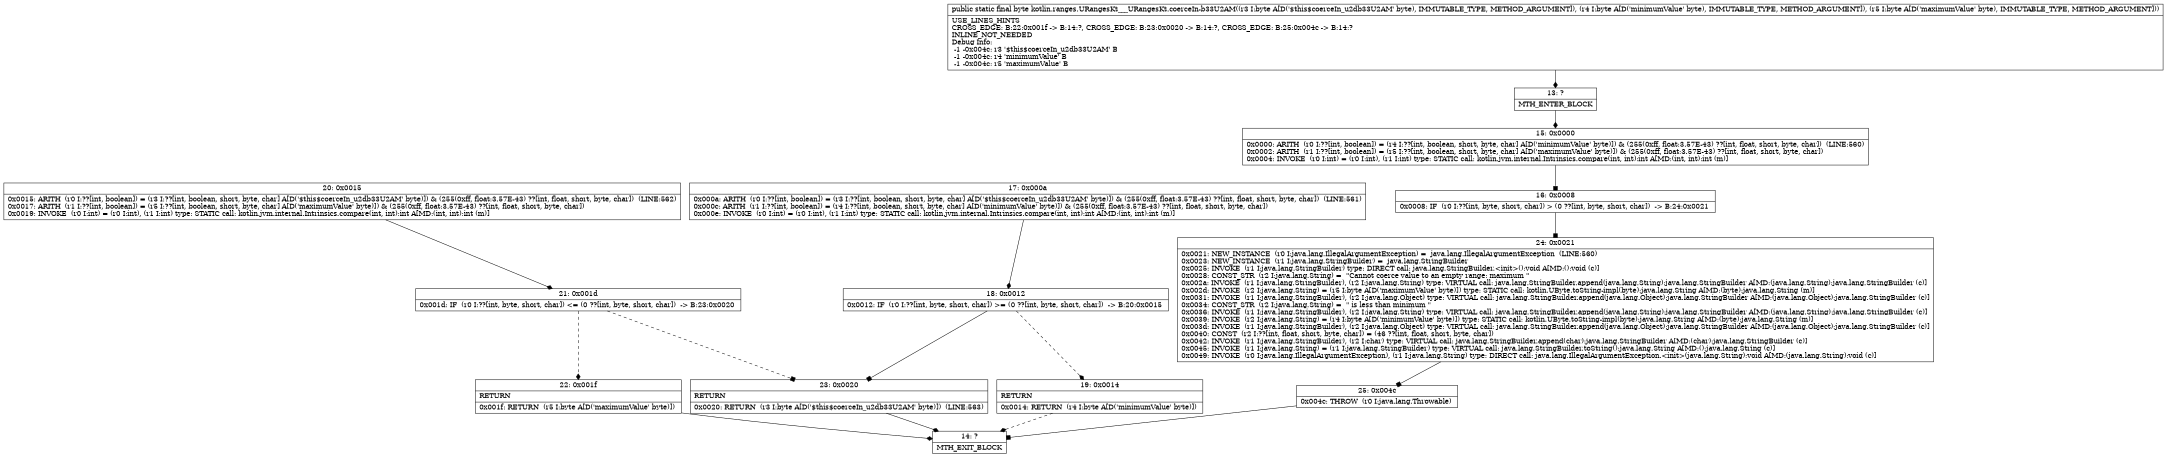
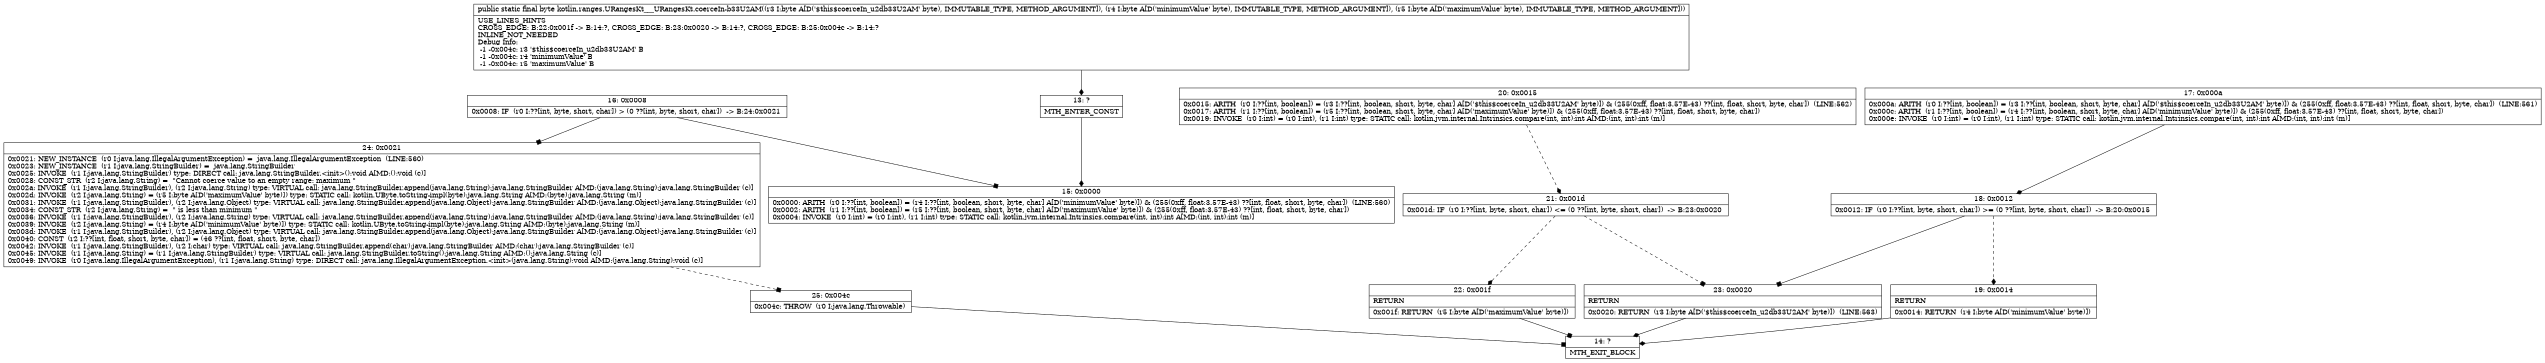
  digraph {
    node [shape=record]
    edge [arrowhead=diamond]
-   n1 [label="{13\:\ ?|MTH_ENTER_BLOCK\l}"]
+   n1 [label="{13\:\ ?|MTH_ENTER_CONST\l}"]
    n2 [label="{15\:\ 0x0000|0x0000: ARITH  (r0 I:??[int, boolean]) = (r4 I:??[int, boolean, short, byte, char] A[D('minimumValue' byte)]) & (255(0xff, float:3.57E\-43) ??[int, float, short, byte, char])  (LINE:560)\l0x0002: ARITH  (r1 I:??[int, boolean]) = (r5 I:??[int, boolean, short, byte, char] A[D('maximumValue' byte)]) & (255(0xff, float:3.57E\-43) ??[int, float, short, byte, char]) \l0x0004: INVOKE  (r0 I:int) = (r0 I:int), (r1 I:int) type: STATIC call: kotlin.jvm.internal.Intrinsics.compare(int, int):int A[MD:(int, int):int (m)]\l}"]
    n3 [label="{16\:\ 0x0008|0x0008: IF  (r0 I:??[int, byte, short, char]) \> (0 ??[int, byte, short, char])  \-\> B:24:0x0021 \l}"]
    n4 [label="{24\:\ 0x0021|0x0021: NEW_INSTANCE  (r0 I:java.lang.IllegalArgumentException) =  java.lang.IllegalArgumentException  (LINE:560)\l0x0023: NEW_INSTANCE  (r1 I:java.lang.StringBuilder) =  java.lang.StringBuilder \l0x0025: INVOKE  (r1 I:java.lang.StringBuilder) type: DIRECT call: java.lang.StringBuilder.\<init\>():void A[MD:():void (c)]\l0x0028: CONST_STR  (r2 I:java.lang.String) =  \"Cannot coerce value to an empty range: maximum \" \l0x002a: INVOKE  (r1 I:java.lang.StringBuilder), (r2 I:java.lang.String) type: VIRTUAL call: java.lang.StringBuilder.append(java.lang.String):java.lang.StringBuilder A[MD:(java.lang.String):java.lang.StringBuilder (c)]\l0x002d: INVOKE  (r2 I:java.lang.String) = (r5 I:byte A[D('maximumValue' byte)]) type: STATIC call: kotlin.UByte.toString\-impl(byte):java.lang.String A[MD:(byte):java.lang.String (m)]\l0x0031: INVOKE  (r1 I:java.lang.StringBuilder), (r2 I:java.lang.Object) type: VIRTUAL call: java.lang.StringBuilder.append(java.lang.Object):java.lang.StringBuilder A[MD:(java.lang.Object):java.lang.StringBuilder (c)]\l0x0034: CONST_STR  (r2 I:java.lang.String) =  \" is less than minimum \" \l0x0036: INVOKE  (r1 I:java.lang.StringBuilder), (r2 I:java.lang.String) type: VIRTUAL call: java.lang.StringBuilder.append(java.lang.String):java.lang.StringBuilder A[MD:(java.lang.String):java.lang.StringBuilder (c)]\l0x0039: INVOKE  (r2 I:java.lang.String) = (r4 I:byte A[D('minimumValue' byte)]) type: STATIC call: kotlin.UByte.toString\-impl(byte):java.lang.String A[MD:(byte):java.lang.String (m)]\l0x003d: INVOKE  (r1 I:java.lang.StringBuilder), (r2 I:java.lang.Object) type: VIRTUAL call: java.lang.StringBuilder.append(java.lang.Object):java.lang.StringBuilder A[MD:(java.lang.Object):java.lang.StringBuilder (c)]\l0x0040: CONST  (r2 I:??[int, float, short, byte, char]) = (46 ??[int, float, short, byte, char]) \l0x0042: INVOKE  (r1 I:java.lang.StringBuilder), (r2 I:char) type: VIRTUAL call: java.lang.StringBuilder.append(char):java.lang.StringBuilder A[MD:(char):java.lang.StringBuilder (c)]\l0x0045: INVOKE  (r1 I:java.lang.String) = (r1 I:java.lang.StringBuilder) type: VIRTUAL call: java.lang.StringBuilder.toString():java.lang.String A[MD:():java.lang.String (c)]\l0x0049: INVOKE  (r0 I:java.lang.IllegalArgumentException), (r1 I:java.lang.String) type: DIRECT call: java.lang.IllegalArgumentException.\<init\>(java.lang.String):void A[MD:(java.lang.String):void (c)]\l}"]
    n5 [label="{17\:\ 0x000a|0x000a: ARITH  (r0 I:??[int, boolean]) = (r3 I:??[int, boolean, short, byte, char] A[D('$this$coerceIn_u2db33U2AM' byte)]) & (255(0xff, float:3.57E\-43) ??[int, float, short, byte, char])  (LINE:561)\l0x000c: ARITH  (r1 I:??[int, boolean]) = (r4 I:??[int, boolean, short, byte, char] A[D('minimumValue' byte)]) & (255(0xff, float:3.57E\-43) ??[int, float, short, byte, char]) \l0x000e: INVOKE  (r0 I:int) = (r0 I:int), (r1 I:int) type: STATIC call: kotlin.jvm.internal.Intrinsics.compare(int, int):int A[MD:(int, int):int (m)]\l}"]
    n6 [label="{18\:\ 0x0012|0x0012: IF  (r0 I:??[int, byte, short, char]) \>= (0 ??[int, byte, short, char])  \-\> B:20:0x0015 \l}"]
    n7 [label="{25\:\ 0x004c|0x004c: THROW  (r0 I:java.lang.Throwable) \l}"]
    n8 [label="{19\:\ 0x0014|RETURN\l|0x0014: RETURN  (r4 I:byte A[D('minimumValue' byte)]) \l}"]
    n9 [label="{23\:\ 0x0020|RETURN\l|0x0020: RETURN  (r3 I:byte A[D('$this$coerceIn_u2db33U2AM' byte)])  (LINE:563)\l}"]
    n10 [label="{14\:\ ?|MTH_EXIT_BLOCK\l}"]
    n11 [label="{20\:\ 0x0015|0x0015: ARITH  (r0 I:??[int, boolean]) = (r3 I:??[int, boolean, short, byte, char] A[D('$this$coerceIn_u2db33U2AM' byte)]) & (255(0xff, float:3.57E\-43) ??[int, float, short, byte, char])  (LINE:562)\l0x0017: ARITH  (r1 I:??[int, boolean]) = (r5 I:??[int, boolean, short, byte, char] A[D('maximumValue' byte)]) & (255(0xff, float:3.57E\-43) ??[int, float, short, byte, char]) \l0x0019: INVOKE  (r0 I:int) = (r0 I:int), (r1 I:int) type: STATIC call: kotlin.jvm.internal.Intrinsics.compare(int, int):int A[MD:(int, int):int (m)]\l}"]
    n12 [label="{21\:\ 0x001d|0x001d: IF  (r0 I:??[int, byte, short, char]) \<= (0 ??[int, byte, short, char])  \-\> B:23:0x0020 \l}"]
    n13 [label="{22\:\ 0x001f|RETURN\l|0x001f: RETURN  (r5 I:byte A[D('maximumValue' byte)]) \l}"]
    n14 [label="{public static final byte kotlin.ranges.URangesKt___URangesKt.coerceIn\-b33U2AM((r3 I:byte A[D('$this$coerceIn_u2db33U2AM' byte), IMMUTABLE_TYPE, METHOD_ARGUMENT]), (r4 I:byte A[D('minimumValue' byte), IMMUTABLE_TYPE, METHOD_ARGUMENT]), (r5 I:byte A[D('maximumValue' byte), IMMUTABLE_TYPE, METHOD_ARGUMENT]))  | USE_LINES_HINTS\lCROSS_EDGE: B:22:0x001f \-\> B:14:?, CROSS_EDGE: B:23:0x0020 \-\> B:14:?, CROSS_EDGE: B:25:0x004c \-\> B:14:?\lINLINE_NOT_NEEDED\lDebug Info:\l  \-1 \-0x004c: r3 '$this$coerceIn_u2db33U2AM' B\l  \-1 \-0x004c: r4 'minimumValue' B\l  \-1 \-0x004c: r5 'maximumValue' B\l}"]
    n1 -> n2
-   n2 -> n3 [arrowhead=box]
+   n3 -> n2 [arrowhead=box]
    n3 -> n4 [arrowhead=box]
-   n4 -> n7 [arrowhead=box]
+   n4 -> n7 [arrowhead=box style=dashed]
    n5 -> n6
    n6 -> n8 [style=dashed]
    n6 -> n9 [arrowhead=box]
    n7 -> n10 [arrowhead=box]
-   n8 -> n10 [style=dashed]
+   n8 -> n10
    n9 -> n10
-   n11 -> n12
+   n11 -> n12 [style=dashed]
    n12 -> n9 [arrowhead=box style=dashed]
    n12 -> n13 [style=dashed]
-   n13 -> n10
+   n13 -> n10 [arrowhead=box]
    n14 -> n1
  }
